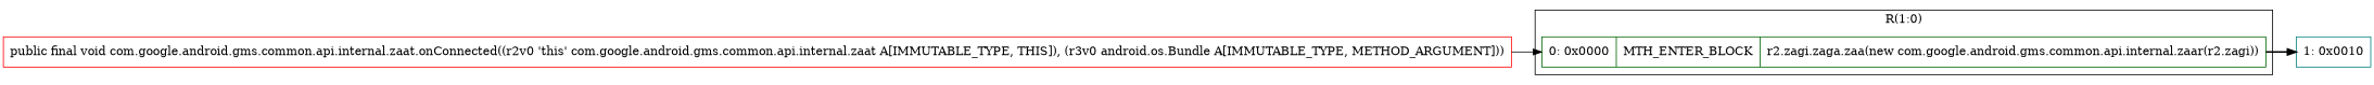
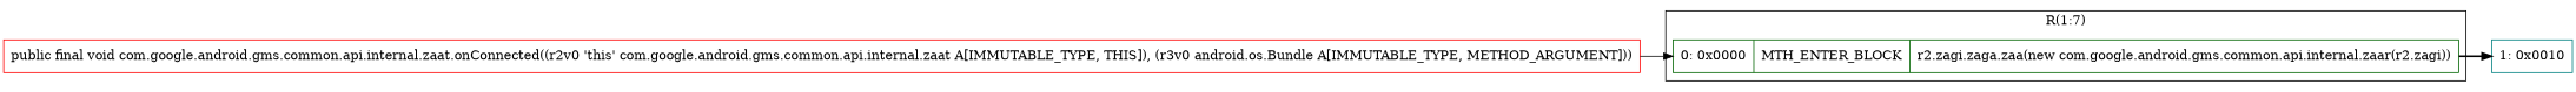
  digraph {
    rankdir=LR
    node [shape=record]
    n1 [color=darkgreen label="{0\:\ 0x0000|MTH_ENTER_BLOCK\l|r2.zagi.zaga.zaa(new com.google.android.gms.common.api.internal.zaar(r2.zagi))\l}"]
    n2 [color=teal label="{1\:\ 0x0010}"]
    n3 [label="{public final void com.google.android.gms.common.api.internal.zaat.onConnected((r2v0 'this' com.google.android.gms.common.api.internal.zaat A[IMMUTABLE_TYPE, THIS]), (r3v0 android.os.Bundle A[IMMUTABLE_TYPE, METHOD_ARGUMENT])) }" color=red]
    subgraph cluster_1 {
-     label="R(1:0)"
+     label="R(1:7)"
      n1
    }
    n1 -> n2 [style=bold]
    n3 -> n1 [style=solid]
  }
